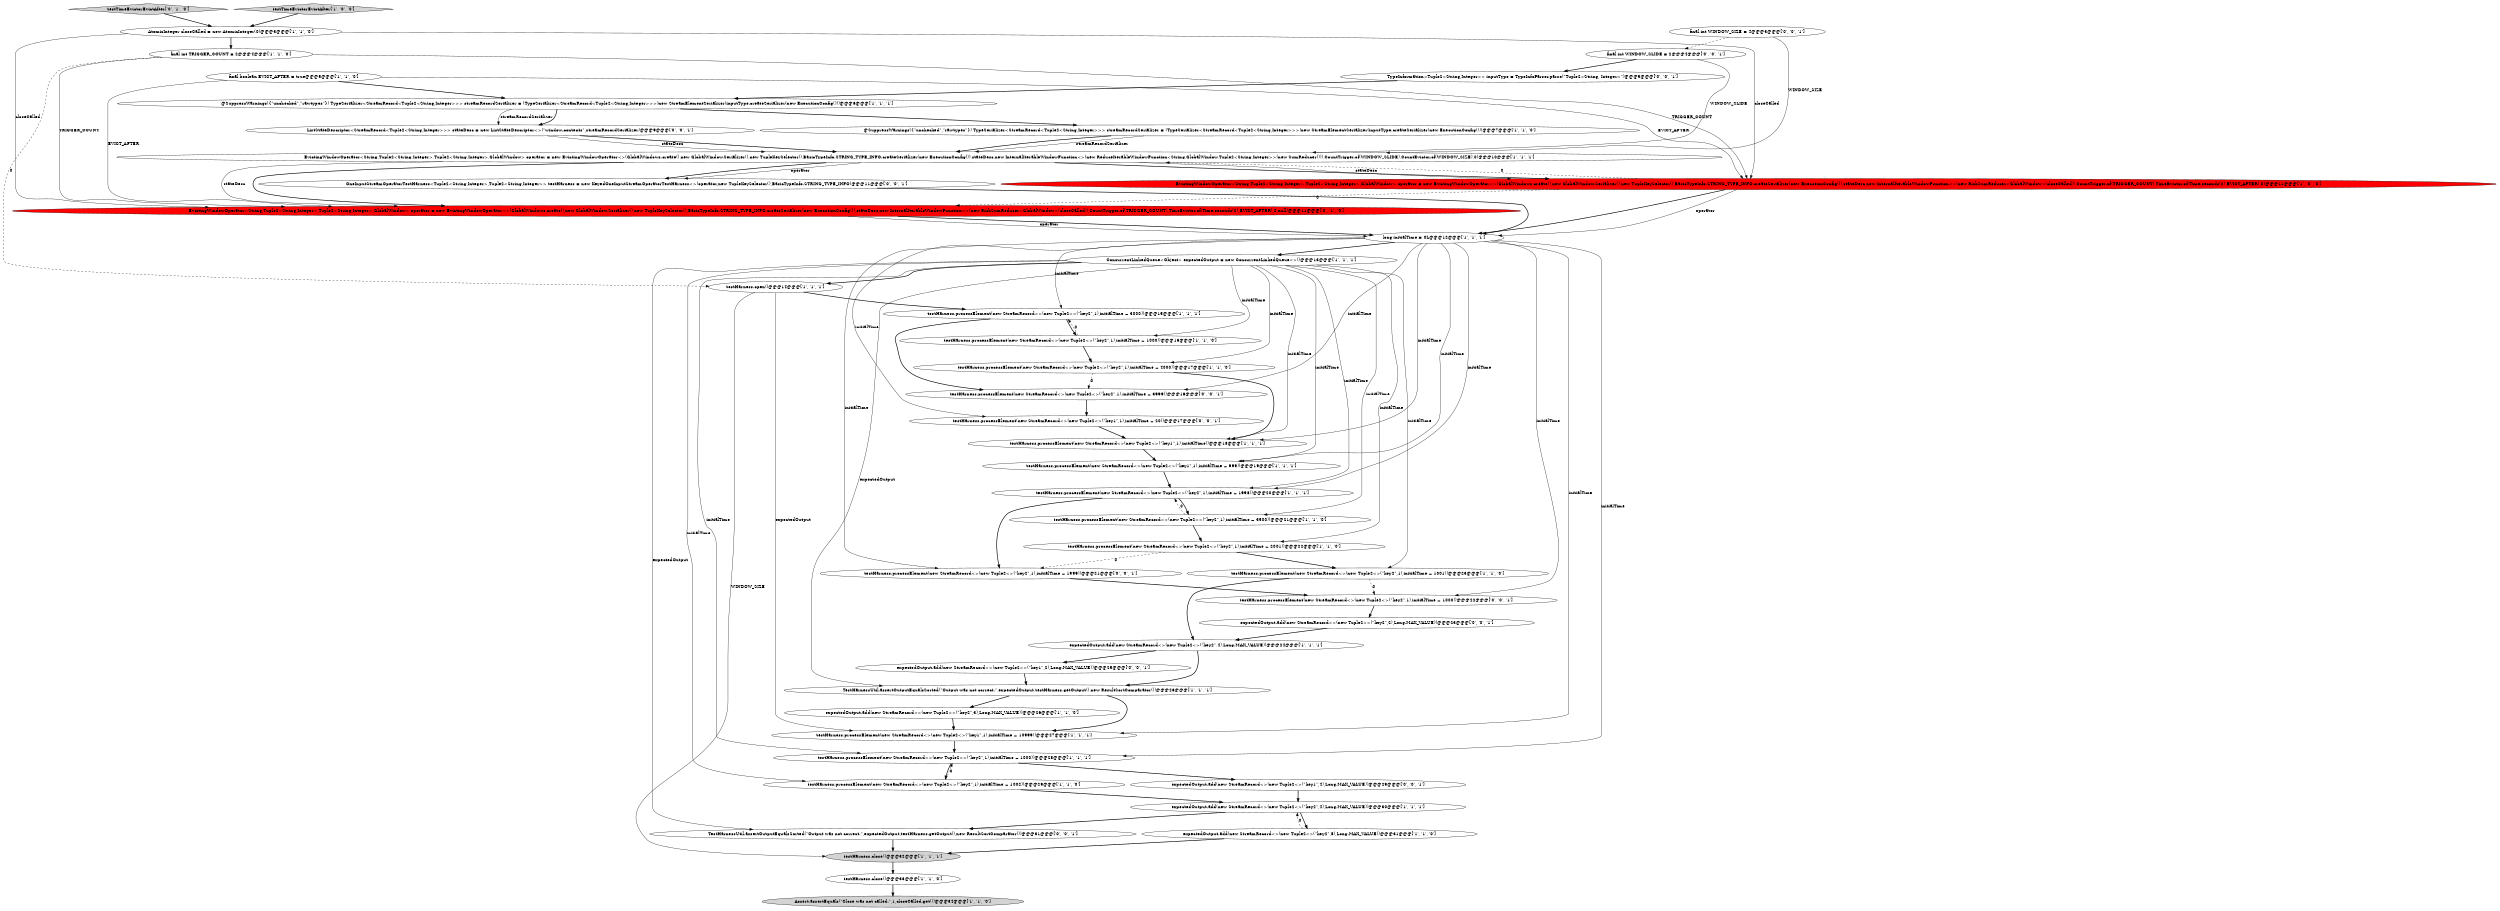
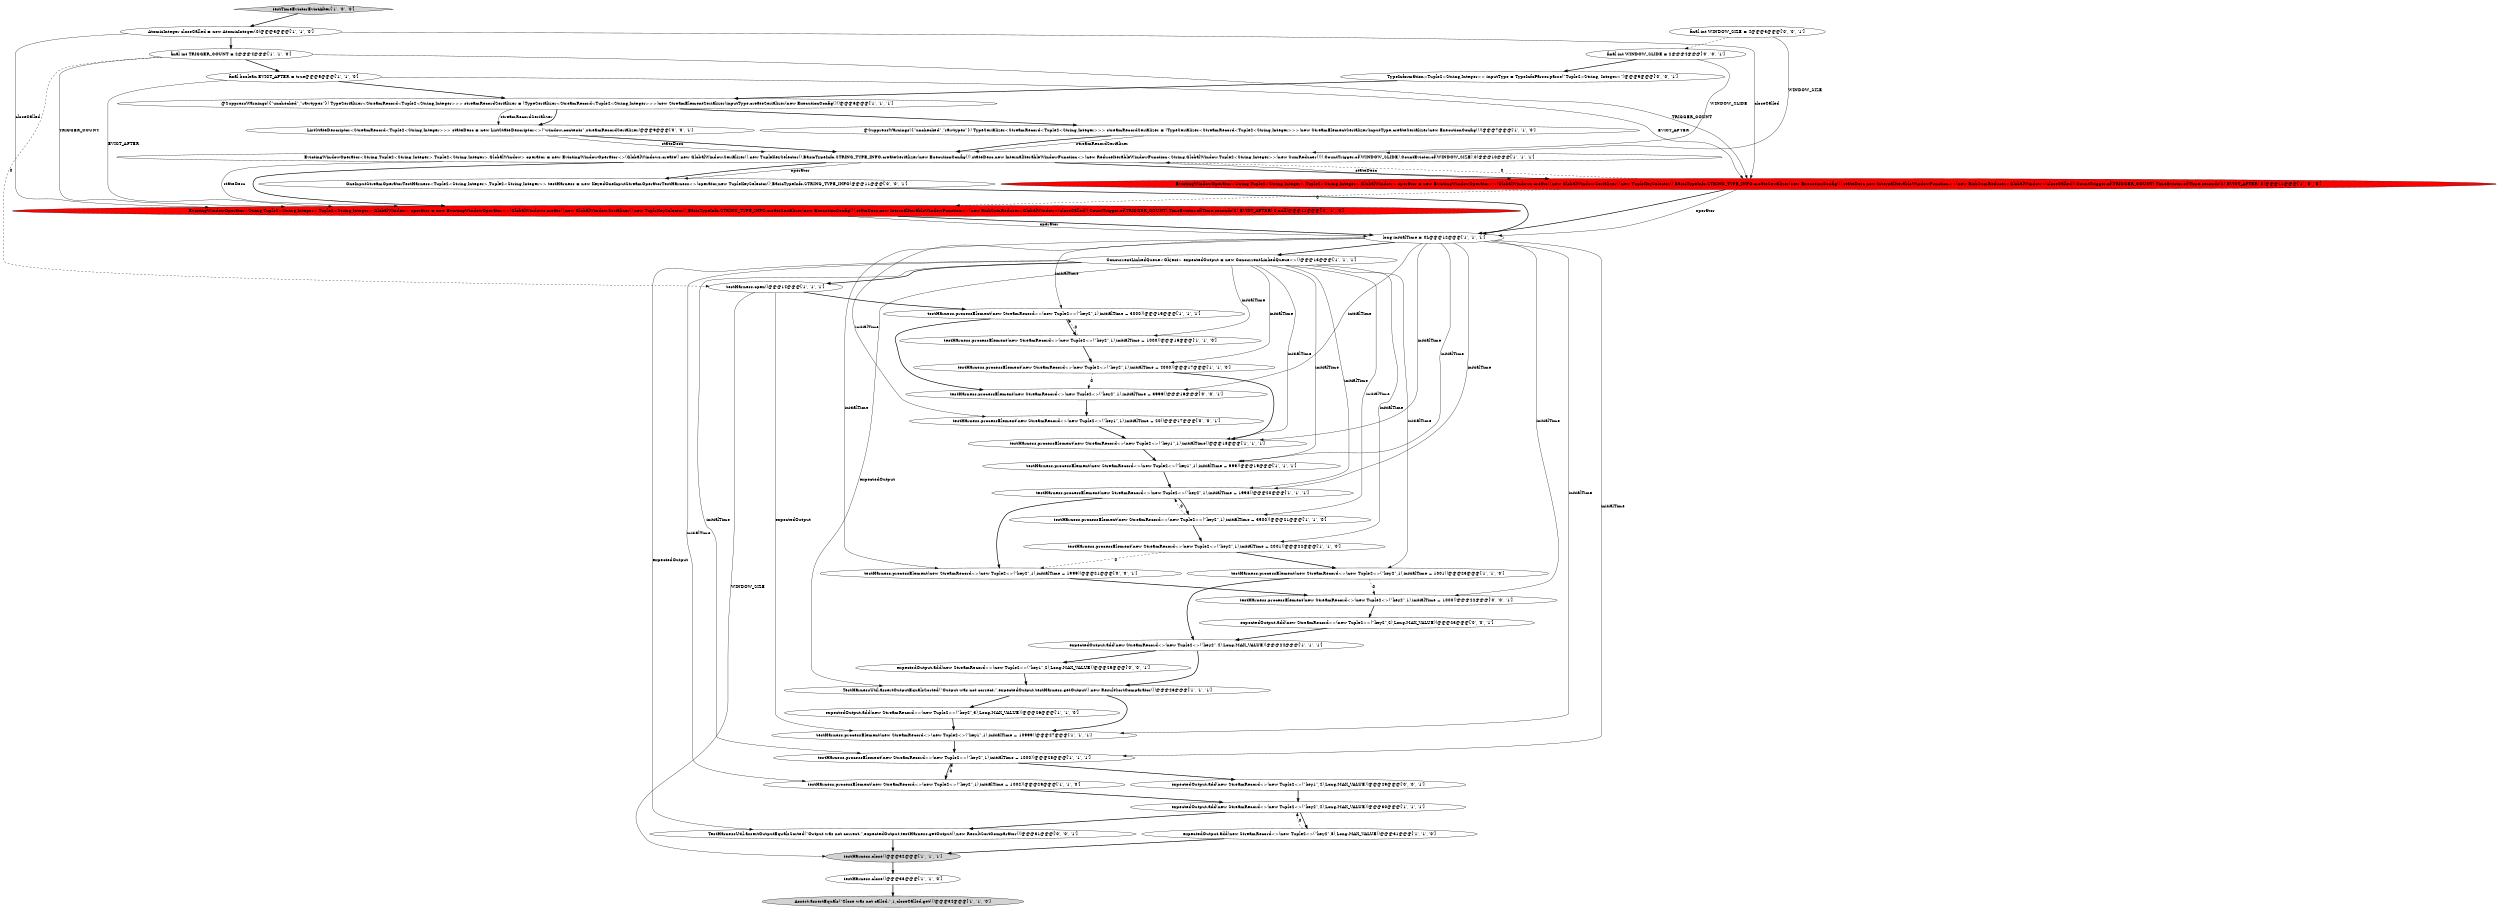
  digraph {
    node [fillcolor=white shape=ellipse style=filled]
    edge [style=bold]
    n1 [label="final boolean EVICT_AFTER = true@@@5@@@['1', '1', '0']"]
    n2 [label="@SuppressWarnings({\"unchecked\",\"rawtypes\"}) TypeSerializer<StreamRecord<Tuple2<String,Integer>>> streamRecordSerializer = (TypeSerializer<StreamRecord<Tuple2<String,Integer>>>)new StreamElementSerializer(inputType.createSerializer(new ExecutionConfig()))@@@6@@@['1', '1', '1']"]
    n3 [fillcolor=red label="EvictingWindowOperator<String,Tuple2<String,Integer>,Tuple2<String,Integer>,GlobalWindow> operator = new EvictingWindowOperator<>(GlobalWindows.create(),new GlobalWindow.Serializer(),new TupleKeySelector(),BasicTypeInfo.STRING_TYPE_INFO.createSerializer(new ExecutionConfig()),stateDesc,new InternalIterableWindowFunction<>(new RichSumReducer<GlobalWindow>(closeCalled)),CountTrigger.of(TRIGGER_COUNT),TimeEvictor.of(Time.seconds(2),EVICT_AFTER),0,null)@@@11@@@['0', '1', '0']"]
    n4 [fillcolor=red label="EvictingWindowOperator<String,Tuple2<String,Integer>,Tuple2<String,Integer>,GlobalWindow> operator = new EvictingWindowOperator<>(GlobalWindows.create(),new GlobalWindow.Serializer(),new TupleKeySelector(),BasicTypeInfo.STRING_TYPE_INFO.createSerializer(new ExecutionConfig()),stateDesc,new InternalIterableWindowFunction<>(new RichSumReducer<GlobalWindow>(closeCalled)),CountTrigger.of(TRIGGER_COUNT),TimeEvictor.of(Time.seconds(2),EVICT_AFTER),0)@@@11@@@['1', '0', '0']"]
    n5 [label="@SuppressWarnings({\"unchecked\",\"rawtypes\"}) TypeSerializer<StreamRecord<Tuple2<String,Integer>>> streamRecordSerializer = (TypeSerializer<StreamRecord<Tuple2<String,Integer>>>)new StreamElementSerializer(inputType.createSerializer(new ExecutionConfig()))@@@7@@@['1', '1', '0']"]
    n6 [label="ListStateDescriptor<StreamRecord<Tuple2<String,Integer>>> stateDesc = new ListStateDescriptor<>(\"window-contents\",streamRecordSerializer)@@@9@@@['0', '0', '1']"]
    n7 [label="long initialTime = 0L@@@12@@@['1', '1', '1']"]
    n8 [label="EvictingWindowOperator<String,Tuple2<String,Integer>,Tuple2<String,Integer>,GlobalWindow> operator = new EvictingWindowOperator<>(GlobalWindows.create(),new GlobalWindow.Serializer(),new TupleKeySelector(),BasicTypeInfo.STRING_TYPE_INFO.createSerializer(new ExecutionConfig()),stateDesc,new InternalIterableWindowFunction<>(new ReduceIterableWindowFunction<String,GlobalWindow,Tuple2<String,Integer>>(new SumReducer())),CountTrigger.of(WINDOW_SLIDE),CountEvictor.of(WINDOW_SIZE),0)@@@10@@@['1', '1', '1']"]
    n9 [label="testHarness.processElement(new StreamRecord<>(new Tuple2<>(\"key2\",1),initialTime + 3000))@@@15@@@['1', '1', '1']"]
    n10 [label="testHarness.processElement(new StreamRecord<>(new Tuple2<>(\"key2\",1),initialTime + 3999))@@@16@@@['0', '0', '1']"]
    n11 [label="testHarness.processElement(new StreamRecord<>(new Tuple2<>(\"key2\",1),initialTime + 1000))@@@16@@@['1', '1', '0']"]
    n12 [label="testHarness.processElement(new StreamRecord<>(new Tuple2<>(\"key1\",1),initialTime + 20))@@@17@@@['0', '0', '1']"]
    n13 [label="testHarness.processElement(new StreamRecord<>(new Tuple2<>(\"key2\",1),initialTime + 4000))@@@17@@@['1', '1', '0']"]
    n14 [label="expectedOutput.add(new StreamRecord<>(new Tuple2<>(\"key2\",3),Long.MAX_VALUE))@@@26@@@['1', '1', '0']"]
    n15 [label="testHarness.processElement(new StreamRecord<>(new Tuple2<>(\"key1\",1),initialTime + 10999))@@@27@@@['1', '1', '1']"]
    n16 [label="testHarness.processElement(new StreamRecord<>(new Tuple2<>(\"key2\",1),initialTime + 1000))@@@28@@@['1', '1', '1']"]
    n17 [label="TypeInformation<Tuple2<String,Integer>> inputType = TypeInfoParser.parse(\"Tuple2<String, Integer>\")@@@5@@@['0', '0', '1']"]
    n18 [label="ConcurrentLinkedQueue<Object> expectedOutput = new ConcurrentLinkedQueue<>()@@@13@@@['1', '1', '1']"]
    n19 [label="testHarness.processElement(new StreamRecord<>(new Tuple2<>(\"key2\",1),initialTime + 1002))@@@29@@@['1', '1', '0']"]
    n20 [label="TestHarnessUtil.assertOutputEqualsSorted(\"Output was not correct.\",expectedOutput,testHarness.getOutput(),new ResultSortComparator())@@@31@@@['0', '0', '1']"]
    n21 [label="testHarness.processElement(new StreamRecord<>(new Tuple2<>(\"key1\",1),initialTime + 999))@@@19@@@['1', '1', '1']"]
    n22 [label="testHarness.processElement(new StreamRecord<>(new Tuple2<>(\"key2\",1),initialTime + 3500))@@@21@@@['1', '1', '0']"]
    n23 [label="TestHarnessUtil.assertOutputEqualsSorted(\"Output was not correct.\",expectedOutput,testHarness.getOutput(),new ResultSortComparator())@@@26@@@['1', '1', '1']"]
    n24 [label="testHarness.processElement(new StreamRecord<>(new Tuple2<>(\"key2\",1),initialTime + 2001))@@@22@@@['1', '1', '0']"]
    n25 [label="testHarness.processElement(new StreamRecord<>(new Tuple2<>(\"key2\",1),initialTime + 1001))@@@23@@@['1', '1', '0']"]
    n26 [label="testHarness.processElement(new StreamRecord<>(new Tuple2<>(\"key1\",1),initialTime))@@@18@@@['1', '1', '1']"]
    n27 [label="testHarness.processElement(new StreamRecord<>(new Tuple2<>(\"key2\",1),initialTime + 1998))@@@20@@@['1', '1', '1']"]
    n28 [label="testHarness.open()@@@14@@@['1', '1', '1']"]
    n29 [label="expectedOutput.add(new StreamRecord<>(new Tuple2<>(\"key2\",4),Long.MAX_VALUE))@@@30@@@['1', '1', '1']"]
    n30 [label="expectedOutput.add(new StreamRecord<>(new Tuple2<>(\"key1\",4),Long.MAX_VALUE))@@@29@@@['0', '0', '1']"]
    n31 [fillcolor=lightgray label="testHarness.close()@@@32@@@['1', '1', '1']"]
    n32 [label="testHarness.processElement(new StreamRecord<>(new Tuple2<>(\"key2\",1),initialTime + 1999))@@@21@@@['0', '0', '1']"]
    n33 [label="testHarness.processElement(new StreamRecord<>(new Tuple2<>(\"key2\",1),initialTime + 1000))@@@22@@@['0', '0', '1']"]
    n34 [label="expectedOutput.add(new StreamRecord<>(new Tuple2<>(\"key2\",4),Long.MAX_VALUE))@@@24@@@['1', '1', '1']"]
    n35 [label="final int WINDOW_SLIDE = 2@@@4@@@['0', '0', '1']"]
    n36 [label="OneInputStreamOperatorTestHarness<Tuple2<String,Integer>,Tuple2<String,Integer>> testHarness = new KeyedOneInputStreamOperatorTestHarness<>(operator,new TupleKeySelector(),BasicTypeInfo.STRING_TYPE_INFO)@@@11@@@['0', '0', '1']"]
    n37 [label="expectedOutput.add(new StreamRecord<>(new Tuple2<>(\"key2\",2),Long.MAX_VALUE))@@@23@@@['0', '0', '1']"]
    n38 [label="final int WINDOW_SIZE = 4@@@3@@@['0', '0', '1']"]
    n39 [fillcolor=lightgray label="Assert.assertEquals(\"Close was not called.\",1,closeCalled.get())@@@34@@@['1', '1', '0']"]
    n40 [label="expectedOutput.add(new StreamRecord<>(new Tuple2<>(\"key2\",5),Long.MAX_VALUE))@@@31@@@['1', '1', '0']"]
    n41 [label="expectedOutput.add(new StreamRecord<>(new Tuple2<>(\"key1\",2),Long.MAX_VALUE))@@@25@@@['0', '0', '1']"]
    n42 [label="testHarness.close()@@@33@@@['1', '1', '0']"]
-   n43 [fillcolor=lightgray label="testTimeEvictorEvictAfter['0', '1', '0']" shape=diamond]
    n44 [label="AtomicInteger closeCalled = new AtomicInteger(0)@@@3@@@['1', '1', '0']"]
    n45 [label="final int TRIGGER_COUNT = 2@@@4@@@['1', '1', '0']"]
    n46 [fillcolor=lightgray label="testTimeEvictorEvictAfter['1', '0', '0']" shape=diamond]
    n1 -> n2
    n1 -> n3 [label=EVICT_AFTER style=solid]
    n1 -> n4 [label=EVICT_AFTER style=solid]
    n2 -> n5
    n2 -> n6 [label=streamRecordSerializer style=solid]
    n2 -> n6
    n3 -> n7
    n3 -> n7 [label=operator style=solid]
    n4 -> n3 [label=0 style=dashed]
    n4 -> n7 [label=operator style=solid]
    n4 -> n7
    n4 -> n8 [label=0 style=dashed]
    n5 -> n8 [label=streamRecordSerializer style=solid]
    n5 -> n8
    n6 -> n8
    n6 -> n8 [label=stateDesc style=solid]
    n7 -> n9 [label=initialTime style=solid]
    n7 -> n10 [label=initialTime style=solid]
    n7 -> n12 [label=initialTime style=solid]
    n7 -> n15 [label=initialTime style=solid]
    n7 -> n16 [label=initialTime style=solid]
    n7 -> n18
    n7 -> n21 [label=initialTime style=solid]
    n7 -> n26 [label=initialTime style=solid]
    n7 -> n27 [label=initialTime style=solid]
    n7 -> n32 [label=initialTime style=solid]
    n7 -> n33 [label=initialTime style=solid]
    n8 -> n3 [label=stateDesc style=solid]
    n8 -> n3
    n8 -> n4
    n8 -> n4 [label=stateDesc style=solid]
    n8 -> n36 [label=operator style=solid]
    n8 -> n36
    n9 -> n10
    n9 -> n11
    n10 -> n12
    n11 -> n9 [label=0 style=dashed]
    n11 -> n13
    n12 -> n26
    n13 -> n10 [label=0 style=dashed]
    n13 -> n26
    n14 -> n15
    n15 -> n16
    n16 -> n19
    n16 -> n30
    n17 -> n2
    n18 -> n11 [label=initialTime style=solid]
    n18 -> n13 [label=initialTime style=solid]
    n18 -> n16 [label=initialTime style=solid]
    n18 -> n19 [label=initialTime style=solid]
    n18 -> n20 [label=expectedOutput style=solid]
    n18 -> n21 [label=initialTime style=solid]
    n18 -> n22 [label=initialTime style=solid]
    n18 -> n23 [label=expectedOutput style=solid]
    n18 -> n24 [label=initialTime style=solid]
    n18 -> n25 [label=initialTime style=solid]
    n18 -> n26 [label=initialTime style=solid]
    n18 -> n27 [label=initialTime style=solid]
    n18 -> n28
    n19 -> n16 [label=0 style=dashed]
    n19 -> n29
    n20 -> n31
    n21 -> n27
    n22 -> n24
    n22 -> n27 [label=0 style=dashed]
    n23 -> n14
    n23 -> n15
    n24 -> n25
    n24 -> n32 [label=0 style=dashed]
    n25 -> n33 [label=0 style=dashed]
    n25 -> n34
    n26 -> n21
    n27 -> n22
    n27 -> n32
    n28 -> n9
    n28 -> n15 [label=expectedOutput style=solid]
    n28 -> n31 [label=WINDOW_SIZE style=solid]
    n29 -> n20
    n29 -> n40
    n30 -> n29
    n31 -> n42
    n32 -> n33
    n33 -> n37
    n34 -> n23
    n34 -> n41
    n35 -> n8 [label=WINDOW_SLIDE style=solid]
    n35 -> n17
    n36 -> n7
    n37 -> n34
    n38 -> n8 [label=WINDOW_SIZE style=solid]
    n38 -> n35 [style=dashed]
    n40 -> n29 [label=0 style=dashed]
    n40 -> n31
    n41 -> n23
    n42 -> n39
-   n43 -> n44
    n44 -> n3 [label=closeCalled style=solid]
    n44 -> n4 [label=closeCalled style=solid]
    n44 -> n45
+   n45 -> n1
    n45 -> n3 [label=TRIGGER_COUNT style=solid]
    n45 -> n4 [label=TRIGGER_COUNT style=solid]
    n45 -> n28 [label=0 style=dashed]
    n46 -> n44
  }
